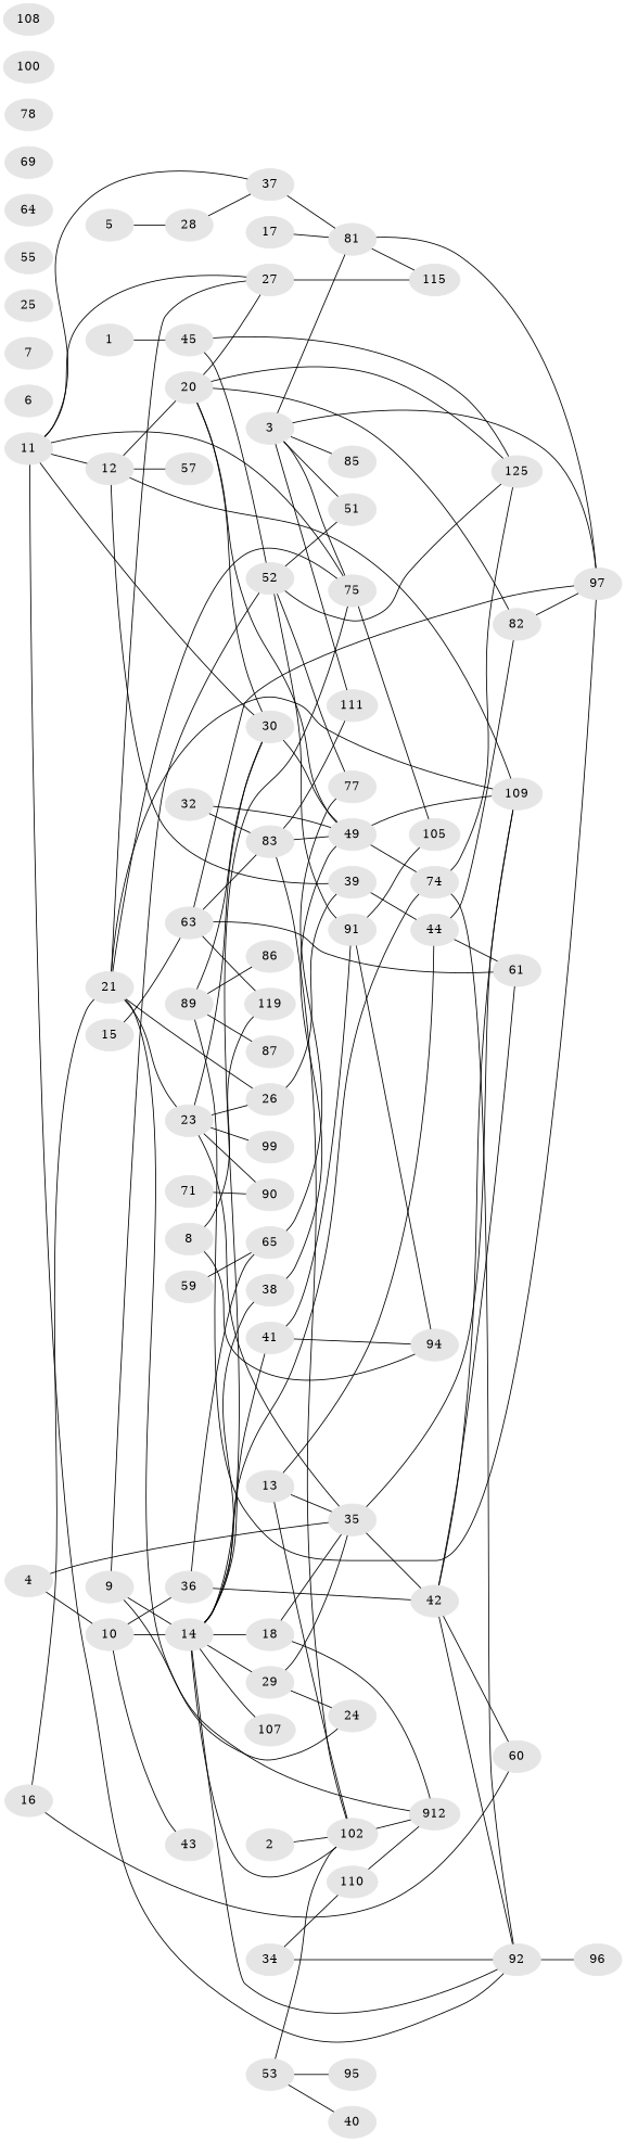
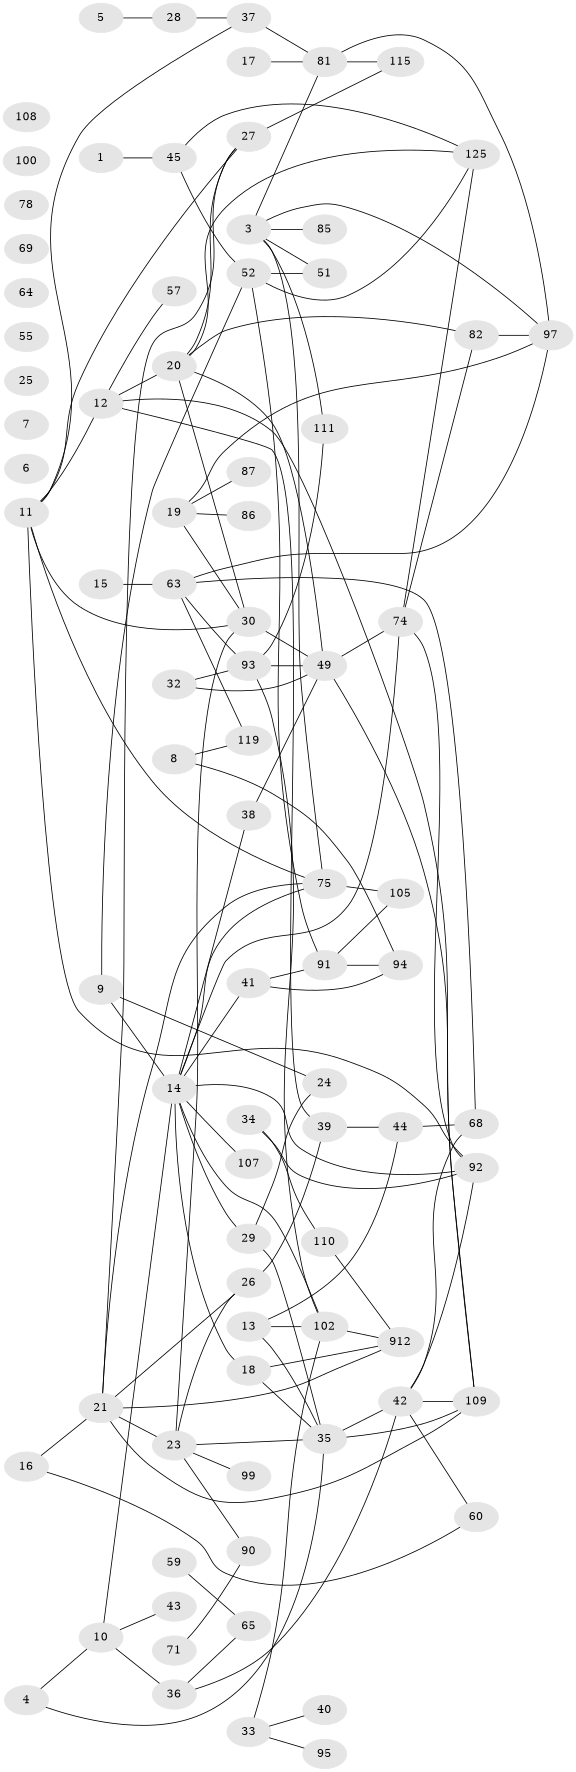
  graph {
    rankdir=LR
    node [color=gray90 style=filled]
    1
    45
    52 [super="+106"]
    125
    102 [super="+113"]
    n6 [label=912 super="+122"]
-   2
    3 [super="+54"]
    51
    75 [super="+103"]
    81 [super="+121"]
    85
    97 [super="+129"]
    111
    105
    115
    4 [super="+127"]
    10 [super="+66"]
    35 [super="+126"]
    14 [super="+83"]
    36 [super="+46"]
    43
    109 [super="+118"]
    42 [super="+89"]
    5 [super="+104"]
    28
    37 [super="+76"]
    6 [super="+114"]
    7
    8 [super="+56"]
    94 [super="+101"]
    119 [super="+120"]
    92 [super="+124"]
    18
    29
    38 [super="+62"]
    41 [super="+58"]
    74
    107
    9
    24
    91
-   77
    65 [super="+67"]
    11 [super="+53"]
    12 [super="+47"]
    27 [super="+50"]
    30 [super="+80"]
    20 [super="+48"]
    39 [super="+128"]
    57
    49 [super="+61"]
-   96
    82 [super="+123"]
    44 [super="+84"]
    13
-   68 [label=61]
+   68
    63 [super="+73"]
-   93 [label=83]
+   93
    15
    16 [super="+22"]
    21 [super="+117"]
    60
    23 [super="+72"]
    26
    17
-   19 [super="+31" label=89]
+   19 [super="+31"]
    86
    87
    90 [super="+116"]
    99
    25
    32
-   33 [super="+98" label=53]
+   33 [super="+98"]
    40
    95
    34 [super="+70"]
    110
    55
    59
    64
    69
    71
    78
    100
    108
    1 -- 45
    45 -- 52
    45 -- 125
    52 -- 125
    52 -- 51
    52 -- 91
-   52 -- 77
    102 -- n6
-   2 -- 102
    3 -- 51
    3 -- 75
    3 -- 81
    3 -- 85
    3 -- 97
    3 -- 111
    75 -- 105
    81 -- 97
    81 -- 115
    4 -- 10
    4 -- 35
    10 -- 14
    10 -- 36
    10 -- 43
    35 -- 109
    35 -- 42
    14 -- 102
    14 -- 75
    14 -- 92
    14 -- 18
    14 -- 29
    14 -- 38
    14 -- 41
    14 -- 74
    14 -- 107
    36 -- 42
    36 -- 65
    42 -- 109
    42 -- 92
    42 -- 68
    42 -- 60
    5 -- 28
    28 -- 37
    37 -- 81
    8 -- 94
    8 -- 119
-   92 -- 96
    18 -- n6
    18 -- 35
    29 -- 35
    29 -- 24
    38 -- 49
    41 -- 94
    41 -- 91
    74 -- 125
    74 -- 92
    9 -- 52
    9 -- 14
    9 -- 24
    91 -- 105
    91 -- 94
-   65 -- 77
    11 -- 75
    11 -- 37
    11 -- 92
    11 -- 12
    11 -- 27
    11 -- 30
    12 -- 109
    12 -- 20
    12 -- 39
    12 -- 57
    27 -- 115
    30 -- 49
    20 -- 125
    20 -- 27
    20 -- 30
    20 -- 49
    20 -- 82
    39 -- 44
    49 -- 109
    49 -- 74
    82 -- 97
-   44 -- 82
+   74 -- 82
    44 -- 68
    13 -- 102
    13 -- 35
    13 -- 44
    63 -- 97
    63 -- 119
    63 -- 68
    63 -- 93
    93 -- 102
    93 -- 111
    93 -- 49
    15 -- 63
    16 -- 21
    16 -- 60
    21 -- n6
    21 -- 75
    21 -- 109
    21 -- 27
    21 -- 23
    21 -- 26
    23 -- 35
    23 -- 30
    23 -- 26
    23 -- 90
    23 -- 99
    26 -- 39
    17 -- 81
    19 -- 97
    19 -- 30
    19 -- 86
    19 -- 87
    32 -- 49
    32 -- 93
    33 -- 102
    33 -- 40
    33 -- 95
    34 -- 92
    34 -- 110
    110 -- n6
    59 -- 65
    71 -- 90
  }
